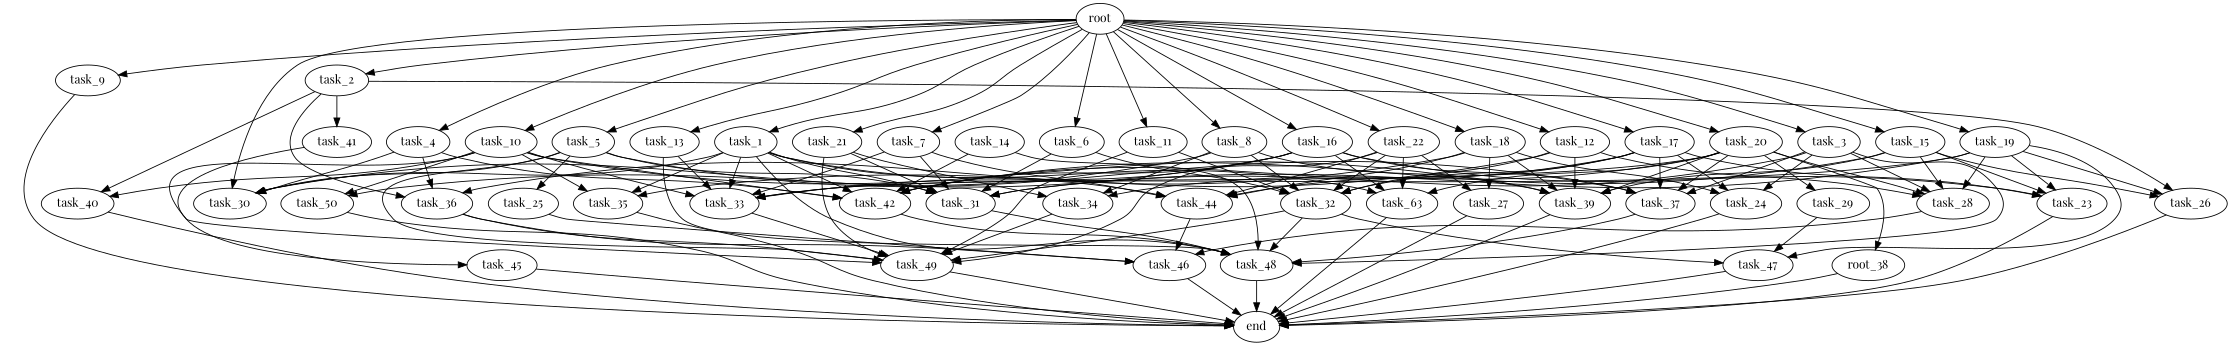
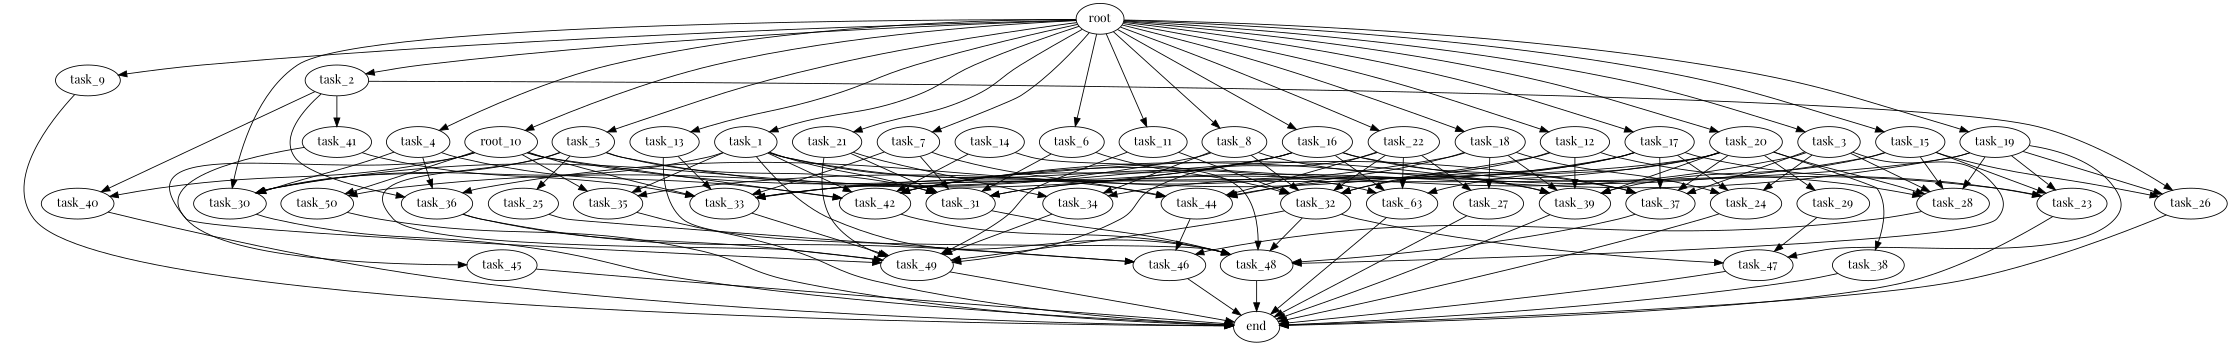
  digraph {
    fontname="Playfair Display"
    node [fontname="Playfair Display"]
    edge [fontname="Playfair Display"]
    root
    task_1
    task_2
    task_3
    task_4
    task_5
    task_6
    task_7
    task_8
    task_9
-   task_10
+   task_10 [label=root_10]
    task_11
    task_12
    task_13
    task_15
    task_16
    task_17
    task_18
    task_19
    task_20
    task_21
    task_22
    task_30
    task_31
    task_33
    task_35
    task_42
    n28 [label=task_63]
    task_44
    task_48
    task_26
    task_36
    task_40
    task_41
    task_24
    task_28
    task_37
    task_25
    task_49
    task_32
    task_34
    task_39
    end
    task_45
    task_50
    task_14
    task_23
    task_27
    task_47
    task_29
-   task_38 [label=root_38]
+   task_38
    task_46
    root -> task_1
    root -> task_2
    root -> task_3
    root -> task_4
    root -> task_5
    root -> task_6
    root -> task_7
    root -> task_8
    root -> task_9
    root -> task_10
    root -> task_11
    root -> task_12
    root -> task_13
    root -> task_15
    root -> task_16
    root -> task_17
    root -> task_18
    root -> task_19
    root -> task_20
    root -> task_21
    root -> task_22
    root -> task_30
    task_1 -> task_30
    task_1 -> task_31
-   task_1 -> task_33
+   task_41 -> task_33
    task_1 -> task_35
    task_1 -> task_42
    task_1 -> n28
    task_1 -> task_44
    task_1 -> task_48
    task_2 -> task_26
    task_2 -> task_36
    task_2 -> task_40
    task_2 -> task_41
    task_3 -> task_31
    task_3 -> task_48
    task_3 -> task_24
    task_3 -> task_28
    task_3 -> task_37
    task_4 -> task_30
    task_4 -> task_42
    task_4 -> task_36
    task_5 -> task_30
    task_5 -> task_31
    task_5 -> task_37
    task_5 -> task_25
    task_5 -> task_49
    task_6 -> task_31
    task_6 -> task_32
    task_7 -> task_31
    task_7 -> task_33
    task_7 -> task_44
    task_8 -> task_30
    task_8 -> task_32
    task_8 -> task_34
    task_8 -> task_39
    task_9 -> end
    task_10 -> task_33
    task_10 -> task_35
    task_10 -> task_42
    task_10 -> task_40
    task_10 -> task_39
    task_10 -> task_45
    task_10 -> task_50
    task_11 -> task_49
    task_11 -> task_32
    task_12 -> task_35
    task_12 -> task_28
    task_12 -> task_32
    task_12 -> task_39
    task_13 -> task_33
    task_13 -> task_48
    task_15 -> task_42
    task_15 -> task_26
    task_15 -> task_28
    task_15 -> task_39
    task_15 -> task_23
    task_16 -> task_33
    task_16 -> task_42
    task_16 -> n28
    task_16 -> task_37
    task_16 -> task_50
    task_16 -> task_23
    task_17 -> task_42
    task_17 -> task_44
    task_17 -> task_24
    task_17 -> task_37
    task_17 -> task_32
    task_17 -> task_23
    task_18 -> task_44
    task_18 -> task_36
    task_18 -> task_24
    task_18 -> task_39
    task_18 -> task_27
    task_19 -> task_31
    task_19 -> task_33
    task_19 -> task_26
    task_19 -> task_28
    task_19 -> task_23
    task_19 -> task_47
    task_20 -> task_33
    task_20 -> n28
    task_20 -> task_28
    task_20 -> task_37
    task_20 -> task_34
    task_20 -> task_39
    task_20 -> task_29
    task_20 -> task_38
    task_21 -> task_31
    task_21 -> task_49
    task_21 -> task_34
    task_22 -> n28
    task_22 -> task_44
    task_22 -> task_49
    task_22 -> task_32
    task_22 -> task_27
+   task_30 -> end
    task_31 -> task_48
    task_33 -> task_49
    task_35 -> end
    task_42 -> task_48
    n28 -> end
    task_44 -> task_46
    task_48 -> end
    task_26 -> end
    task_36 -> task_49
    task_36 -> task_46
    task_40 -> end
    task_41 -> task_49
    task_24 -> end
    task_28 -> task_46
    task_37 -> task_48
    task_25 -> task_46
    task_49 -> end
    task_32 -> task_48
    task_32 -> task_49
    task_32 -> task_47
    task_34 -> task_49
    task_39 -> end
    task_45 -> end
    task_50 -> end
    task_14 -> task_42
    task_14 -> task_48
    task_23 -> end
    task_27 -> end
    task_47 -> end
    task_29 -> task_47
    task_38 -> end
    task_46 -> end
  }
